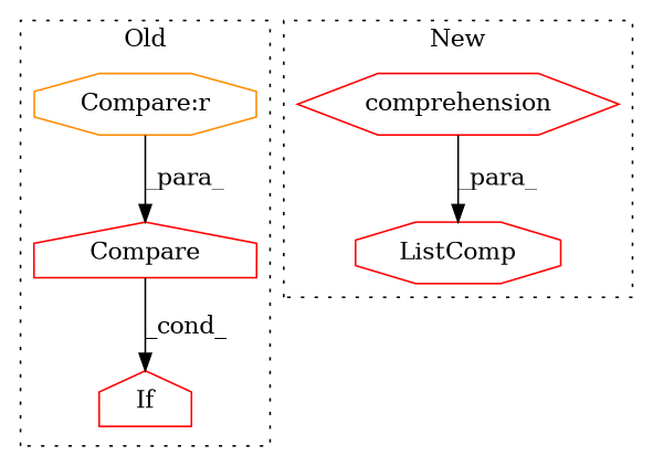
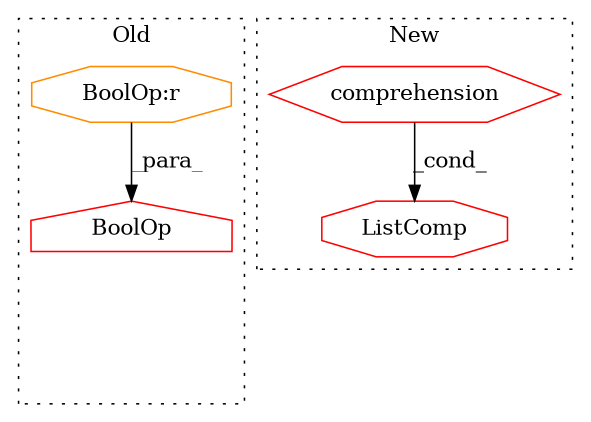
  digraph {
    node [color=red s=490 shape=house]
-   n1 [a=72 l=26 label=Compare]
-   n2 [a=96 l=0 label=If]
-   n3 [a=40 color=darkorange l=13 label="Compare:r" shape=octagon]
+   n1 [a=72 l=26 label=BoolOp]
+   n3 [a=40 color=darkorange l=13 label="BoolOp:r" shape=octagon]
    n4 [a=45 l=3 label=comprehension s=315 shape=hexagon]
    n5 [a=106 l=38 label=ListComp s=300 shape=octagon]
    subgraph cluster_1 {
      label=Old
      style=dotted
      n1
-     n2
      n3
    }
    subgraph cluster_2 {
      label=New
      style=dotted
      n4
      n5
    }
-   n1 -> n2 [label=_cond_]
    n3 -> n1 [label=_para_]
-   n4 -> n5 [label=_para_]
+   n4 -> n5 [label=_cond_]
  }
